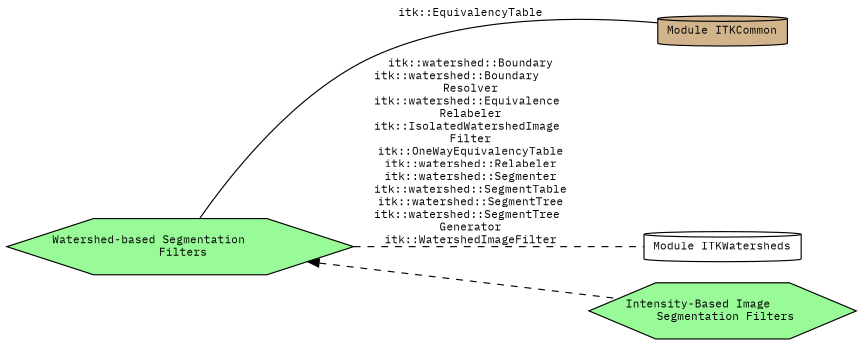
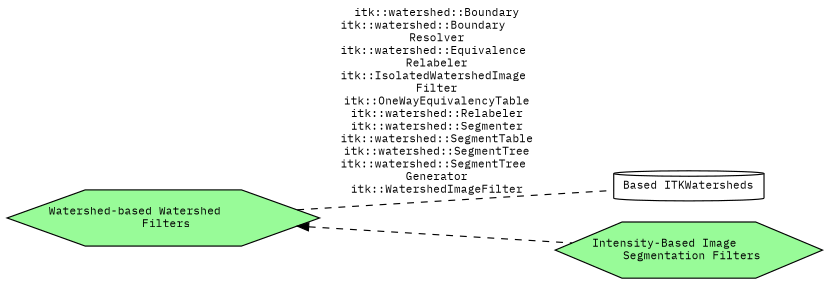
  digraph {
    fontname="IBM Plex Mono"
    rankdir=LR
    node [color=black fillcolor=palegreen fontname="IBM Plex Mono" fontsize=10 shape=cylinder style=filled]
    edge [color=black dir=none fontname="IBM Plex Mono" fontsize=10 labelfontname=Helvetica labelfontsize=10 shape=plaintext style=dashed]
-   n1 [fillcolor=tan height=0.2 label="Module ITKCommon" width=0.4]
-   n2 [fillcolor=white height=0.2 label="Module ITKWatersheds" width=0.4]
+   n2 [fillcolor=white height=0.2 label="Based ITKWatersheds" width=0.4]
    n3 [height=0.2 label="Intensity-Based Image\l Segmentation Filters" shape=hexagon width=0.4]
-   n4 [fontcolor=black height=0.2 label="Watershed-based Segmentation\l Filters" shape=hexagon width=0.4]
-   n4 -> n1 [label="itk::EquivalencyTable" style=solid]
+   n4 [fontcolor=black height=0.2 label="Watershed-based Watershed\l Filters" shape=hexagon width=0.4]
    n4 -> n2 [label="itk::watershed::Boundary\nitk::watershed::Boundary\lResolver\nitk::watershed::Equivalence\lRelabeler\nitk::IsolatedWatershedImage\lFilter\nitk::OneWayEquivalencyTable\nitk::watershed::Relabeler\nitk::watershed::Segmenter\nitk::watershed::SegmentTable\nitk::watershed::SegmentTree\nitk::watershed::SegmentTree\lGenerator\nitk::WatershedImageFilter"]
    n4 -> n3 [dir=back]
  }
